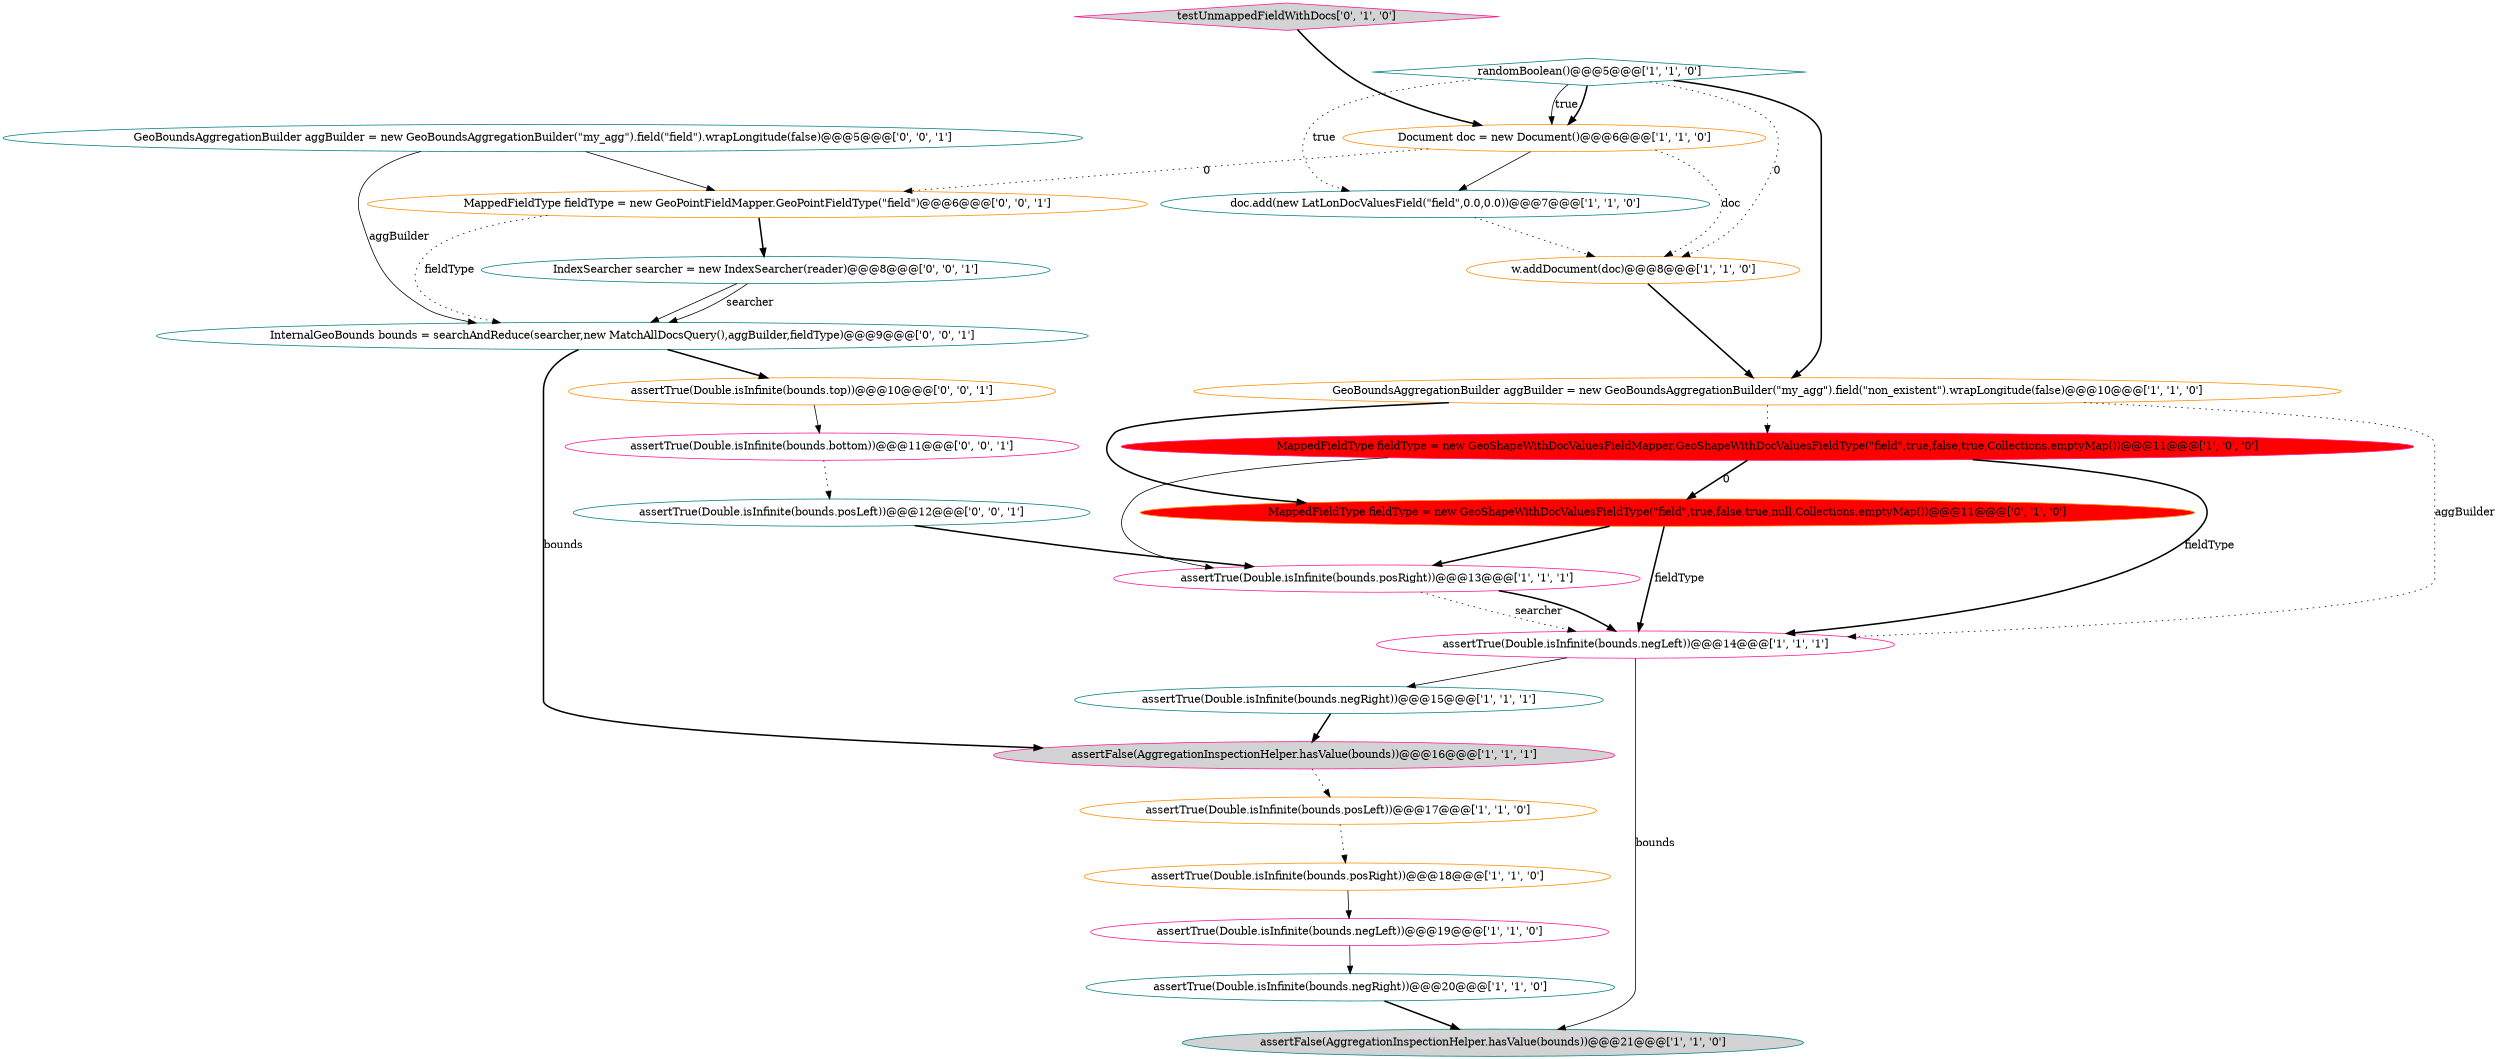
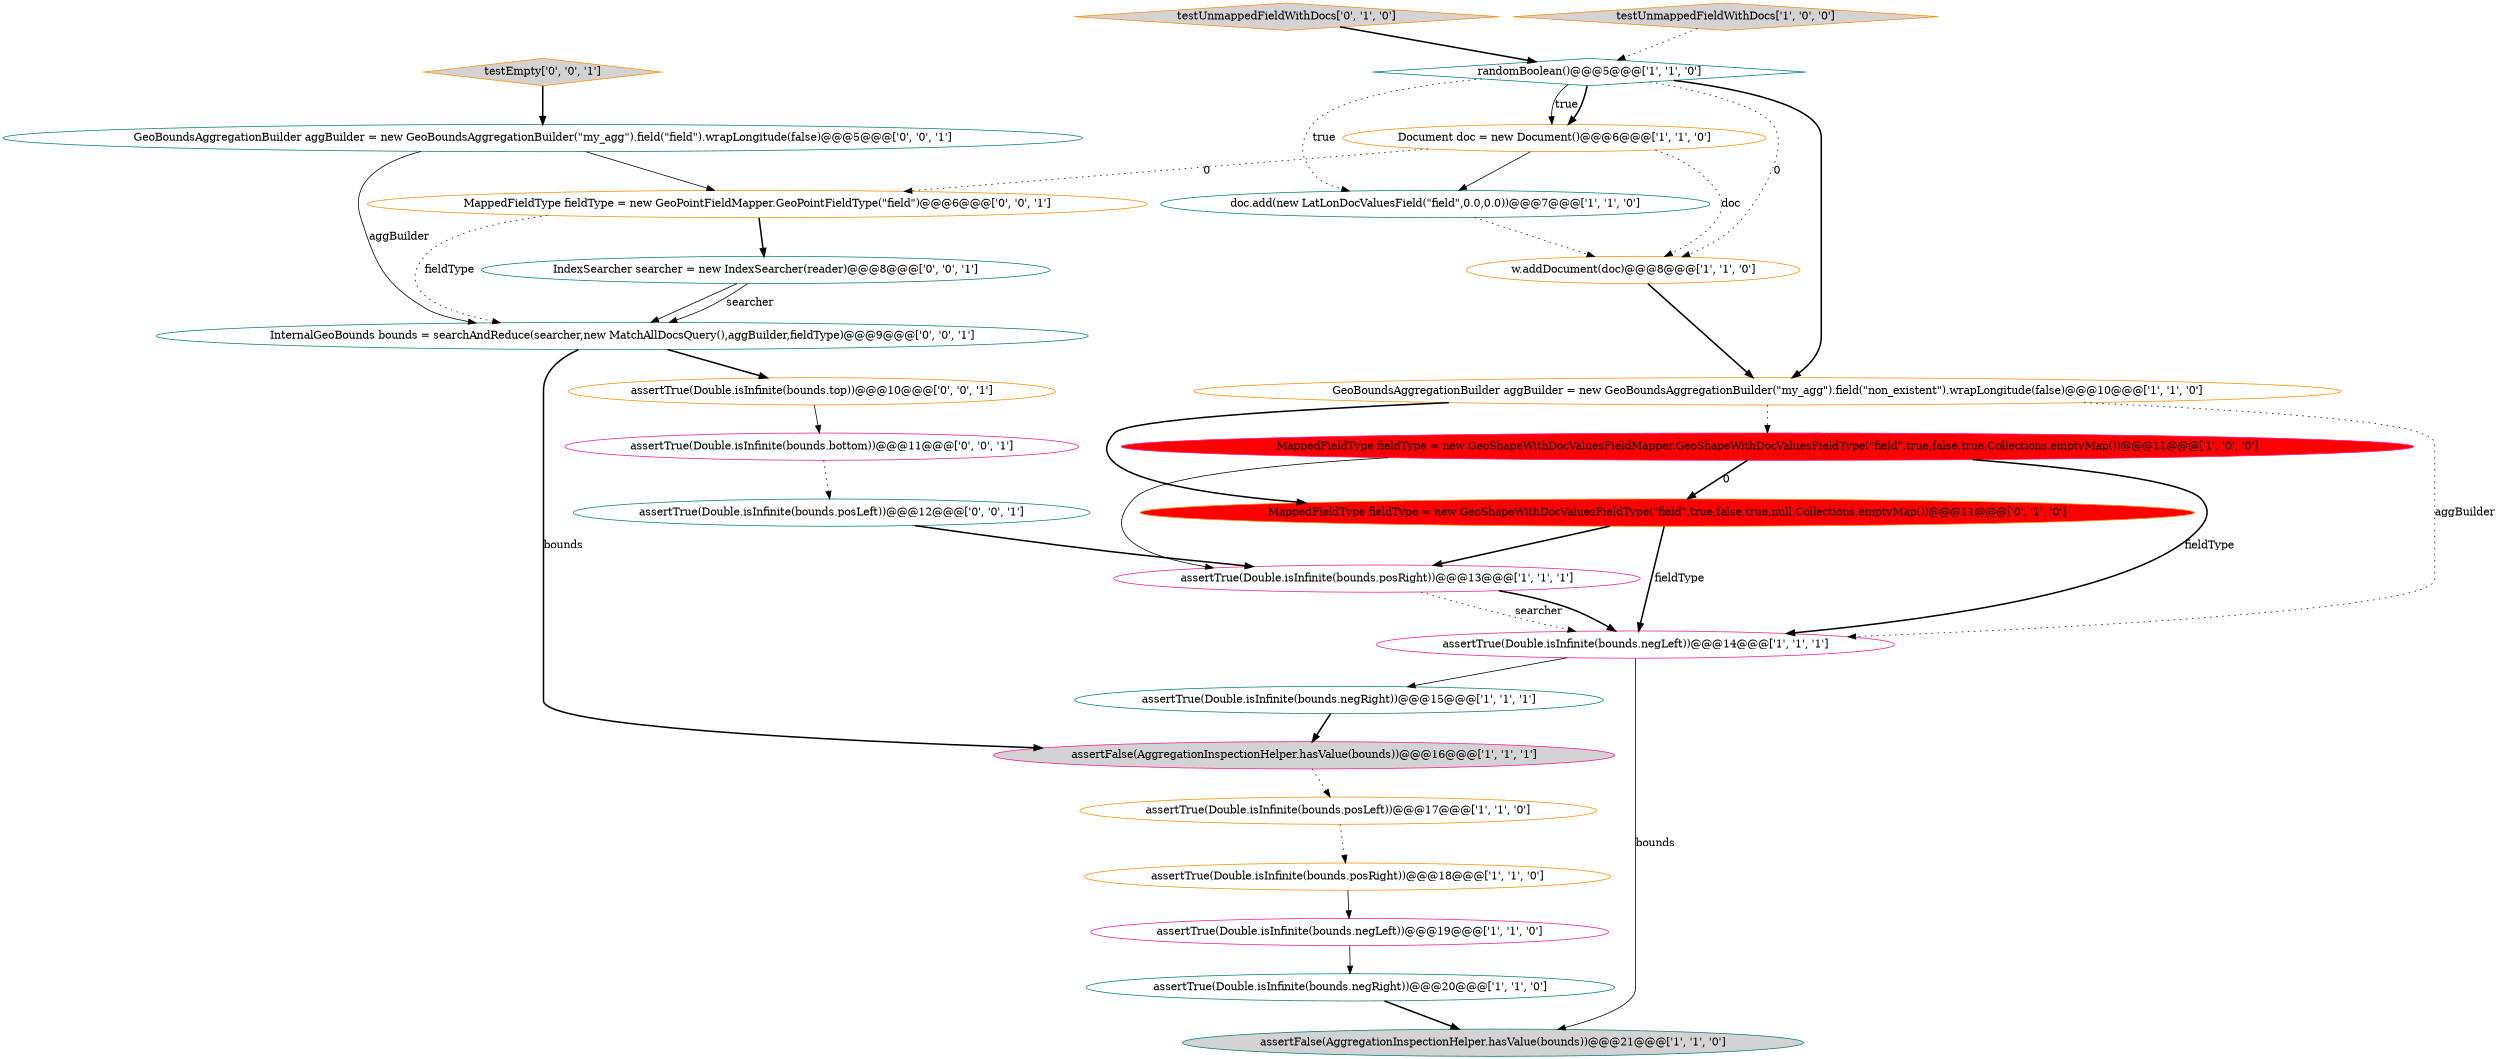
  digraph {
    node [color=darkorange fillcolor=white shape=ellipse style=filled]
    edge [style=bold]
    n1 [color=teal label="assertTrue(Double.isInfinite(bounds.negRight))@@@15@@@['1', '1', '1']"]
    n2 [color=deeppink fillcolor=lightgray label="assertFalse(AggregationInspectionHelper.hasValue(bounds))@@@16@@@['1', '1', '1']"]
    n3 [label="assertTrue(Double.isInfinite(bounds.posLeft))@@@17@@@['1', '1', '0']"]
    n4 [label="assertTrue(Double.isInfinite(bounds.top))@@@10@@@['0', '0', '1']"]
    n5 [color=deeppink label="assertTrue(Double.isInfinite(bounds.bottom))@@@11@@@['0', '0', '1']"]
    n6 [color=teal label="assertTrue(Double.isInfinite(bounds.posLeft))@@@12@@@['0', '0', '1']"]
    n7 [label="assertTrue(Double.isInfinite(bounds.posRight))@@@18@@@['1', '1', '0']"]
    n8 [color=deeppink label="assertTrue(Double.isInfinite(bounds.negLeft))@@@19@@@['1', '1', '0']"]
    n9 [color=deeppink fillcolor=red label="MappedFieldType fieldType = new GeoShapeWithDocValuesFieldMapper.GeoShapeWithDocValuesFieldType(\"field\",true,false,true,Collections.emptyMap())@@@11@@@['1', '0', '0']"]
    n10 [color=deeppink label="assertTrue(Double.isInfinite(bounds.negLeft))@@@14@@@['1', '1', '1']"]
    n11 [fillcolor=red label="MappedFieldType fieldType = new GeoShapeWithDocValuesFieldType(\"field\",true,false,true,null,Collections.emptyMap())@@@11@@@['0', '1', '0']"]
    n12 [color=deeppink label="assertTrue(Double.isInfinite(bounds.posRight))@@@13@@@['1', '1', '1']"]
    n13 [color=teal fillcolor=lightgray label="assertFalse(AggregationInspectionHelper.hasValue(bounds))@@@21@@@['1', '1', '0']"]
    n14 [color=teal label="doc.add(new LatLonDocValuesField(\"field\",0.0,0.0))@@@7@@@['1', '1', '0']"]
    n15 [label="w.addDocument(doc)@@@8@@@['1', '1', '0']"]
    n16 [label="GeoBoundsAggregationBuilder aggBuilder = new GeoBoundsAggregationBuilder(\"my_agg\").field(\"non_existent\").wrapLongitude(false)@@@10@@@['1', '1', '0']"]
-   n17 [color=deeppink fillcolor=lightgray label="testUnmappedFieldWithDocs['0', '1', '0']" shape=diamond]
+   n17 [fillcolor=lightgray label="testUnmappedFieldWithDocs['0', '1', '0']" shape=diamond]
    n18 [color=teal label="randomBoolean()@@@5@@@['1', '1', '0']" shape=diamond]
    n19 [label="Document doc = new Document()@@@6@@@['1', '1', '0']"]
    n20 [color=teal label="IndexSearcher searcher = new IndexSearcher(reader)@@@8@@@['0', '0', '1']"]
    n21 [color=teal label="InternalGeoBounds bounds = searchAndReduce(searcher,new MatchAllDocsQuery(),aggBuilder,fieldType)@@@9@@@['0', '0', '1']"]
    n22 [color=teal label="assertTrue(Double.isInfinite(bounds.negRight))@@@20@@@['1', '1', '0']"]
    n23 [color=teal label="GeoBoundsAggregationBuilder aggBuilder = new GeoBoundsAggregationBuilder(\"my_agg\").field(\"field\").wrapLongitude(false)@@@5@@@['0', '0', '1']"]
    n24 [label="MappedFieldType fieldType = new GeoPointFieldMapper.GeoPointFieldType(\"field\")@@@6@@@['0', '0', '1']"]
+   n25 [fillcolor=lightgray label="testEmpty['0', '0', '1']" shape=diamond]
+   n26 [fillcolor=lightgray label="testUnmappedFieldWithDocs['1', '0', '0']" shape=diamond]
    n1 -> n2
    n2 -> n3 [style=dotted]
    n3 -> n7 [style=dotted]
    n4 -> n5 [style=solid]
    n5 -> n6 [style=dotted]
    n6 -> n12
    n7 -> n8 [style=solid]
    n8 -> n22 [style=solid]
    n9 -> n10 [label=fieldType]
    n9 -> n11 [label=0]
    n9 -> n12 [style=solid]
    n10 -> n1 [style=solid]
    n10 -> n13 [label=bounds style=solid]
    n11 -> n10 [label=fieldType]
    n11 -> n12
    n12 -> n10 [label=searcher style=dotted]
    n12 -> n10
    n14 -> n15 [style=dotted]
    n15 -> n16
    n16 -> n9 [style=dotted]
    n16 -> n10 [label=aggBuilder style=dotted]
    n16 -> n11
-   n17 -> n19
+   n17 -> n18
    n18 -> n14 [label=true style=dotted]
    n18 -> n15 [label=0 style=dotted]
    n18 -> n16
    n18 -> n19 [label=true style=solid]
    n18 -> n19
    n19 -> n14 [style=solid]
    n19 -> n15 [label=doc style=dotted]
    n19 -> n24 [label=0 style=dotted]
    n20 -> n21 [style=solid]
    n20 -> n21 [label=searcher style=solid]
    n21 -> n2 [label=bounds]
    n21 -> n4
    n22 -> n13
    n23 -> n21 [label=aggBuilder style=solid]
    n23 -> n24 [style=solid]
    n24 -> n20
    n24 -> n21 [label=fieldType style=dotted]
+   n25 -> n23
+   n26 -> n18 [style=dotted]
  }
